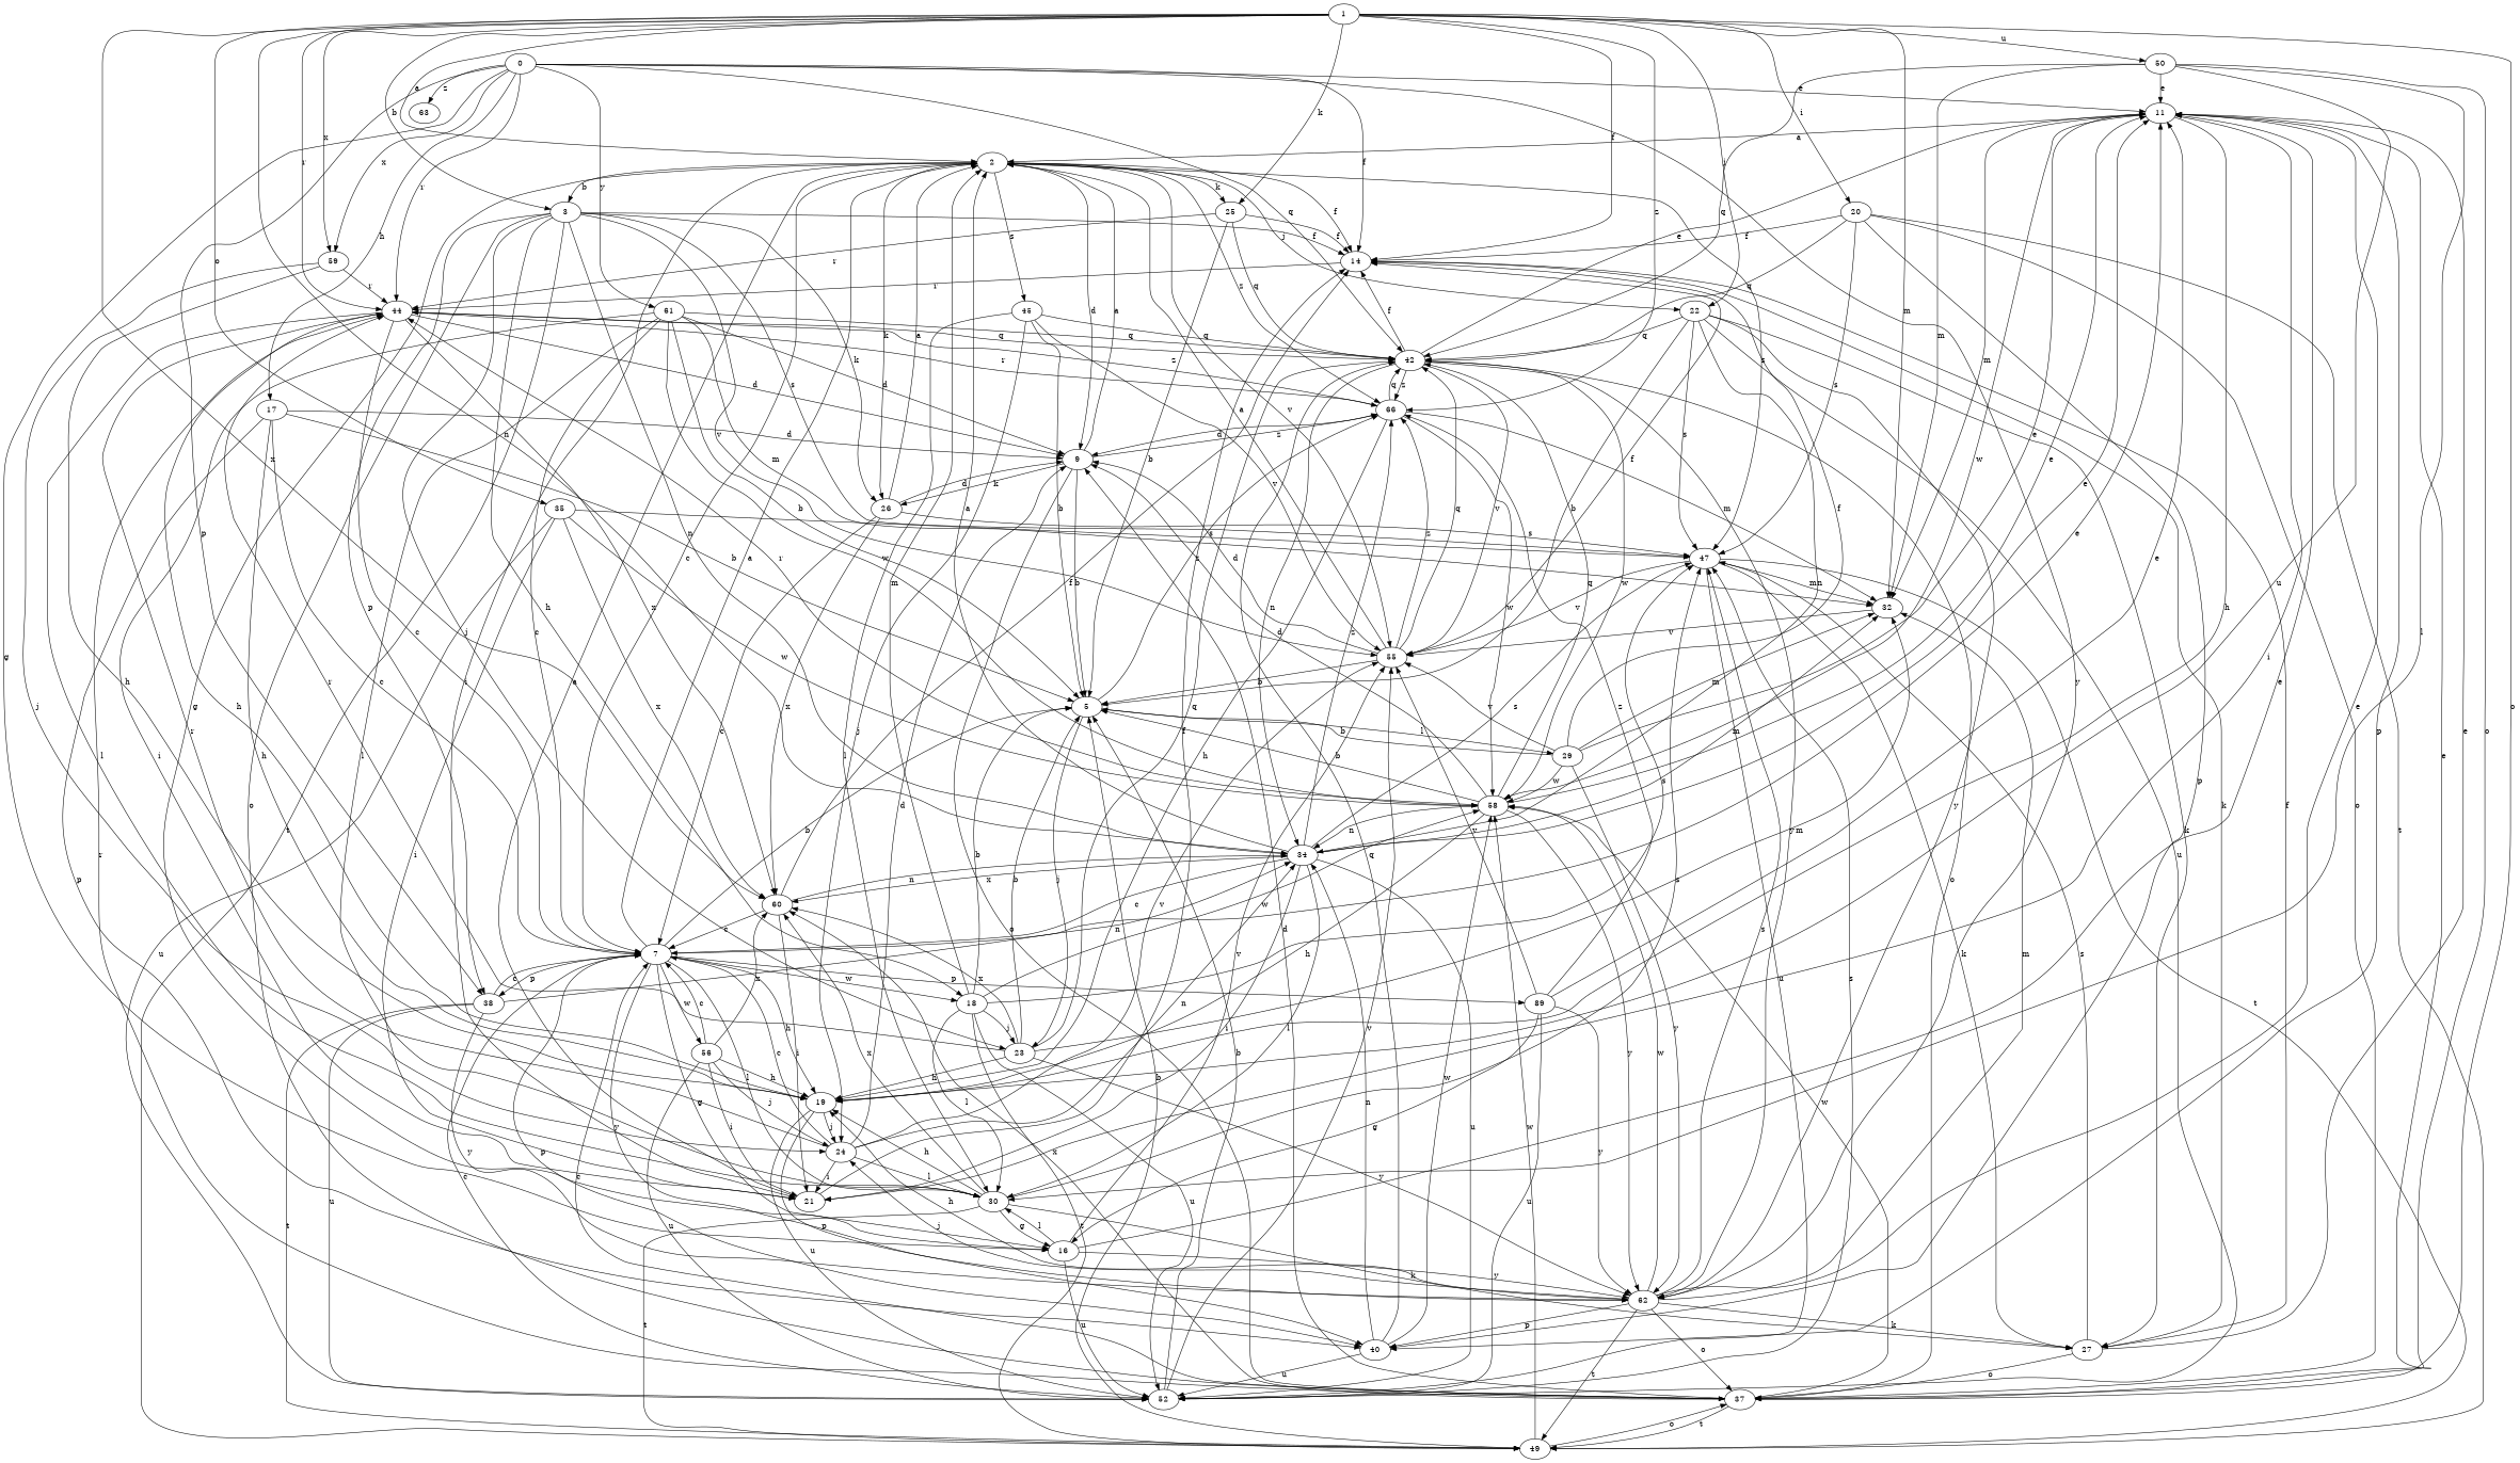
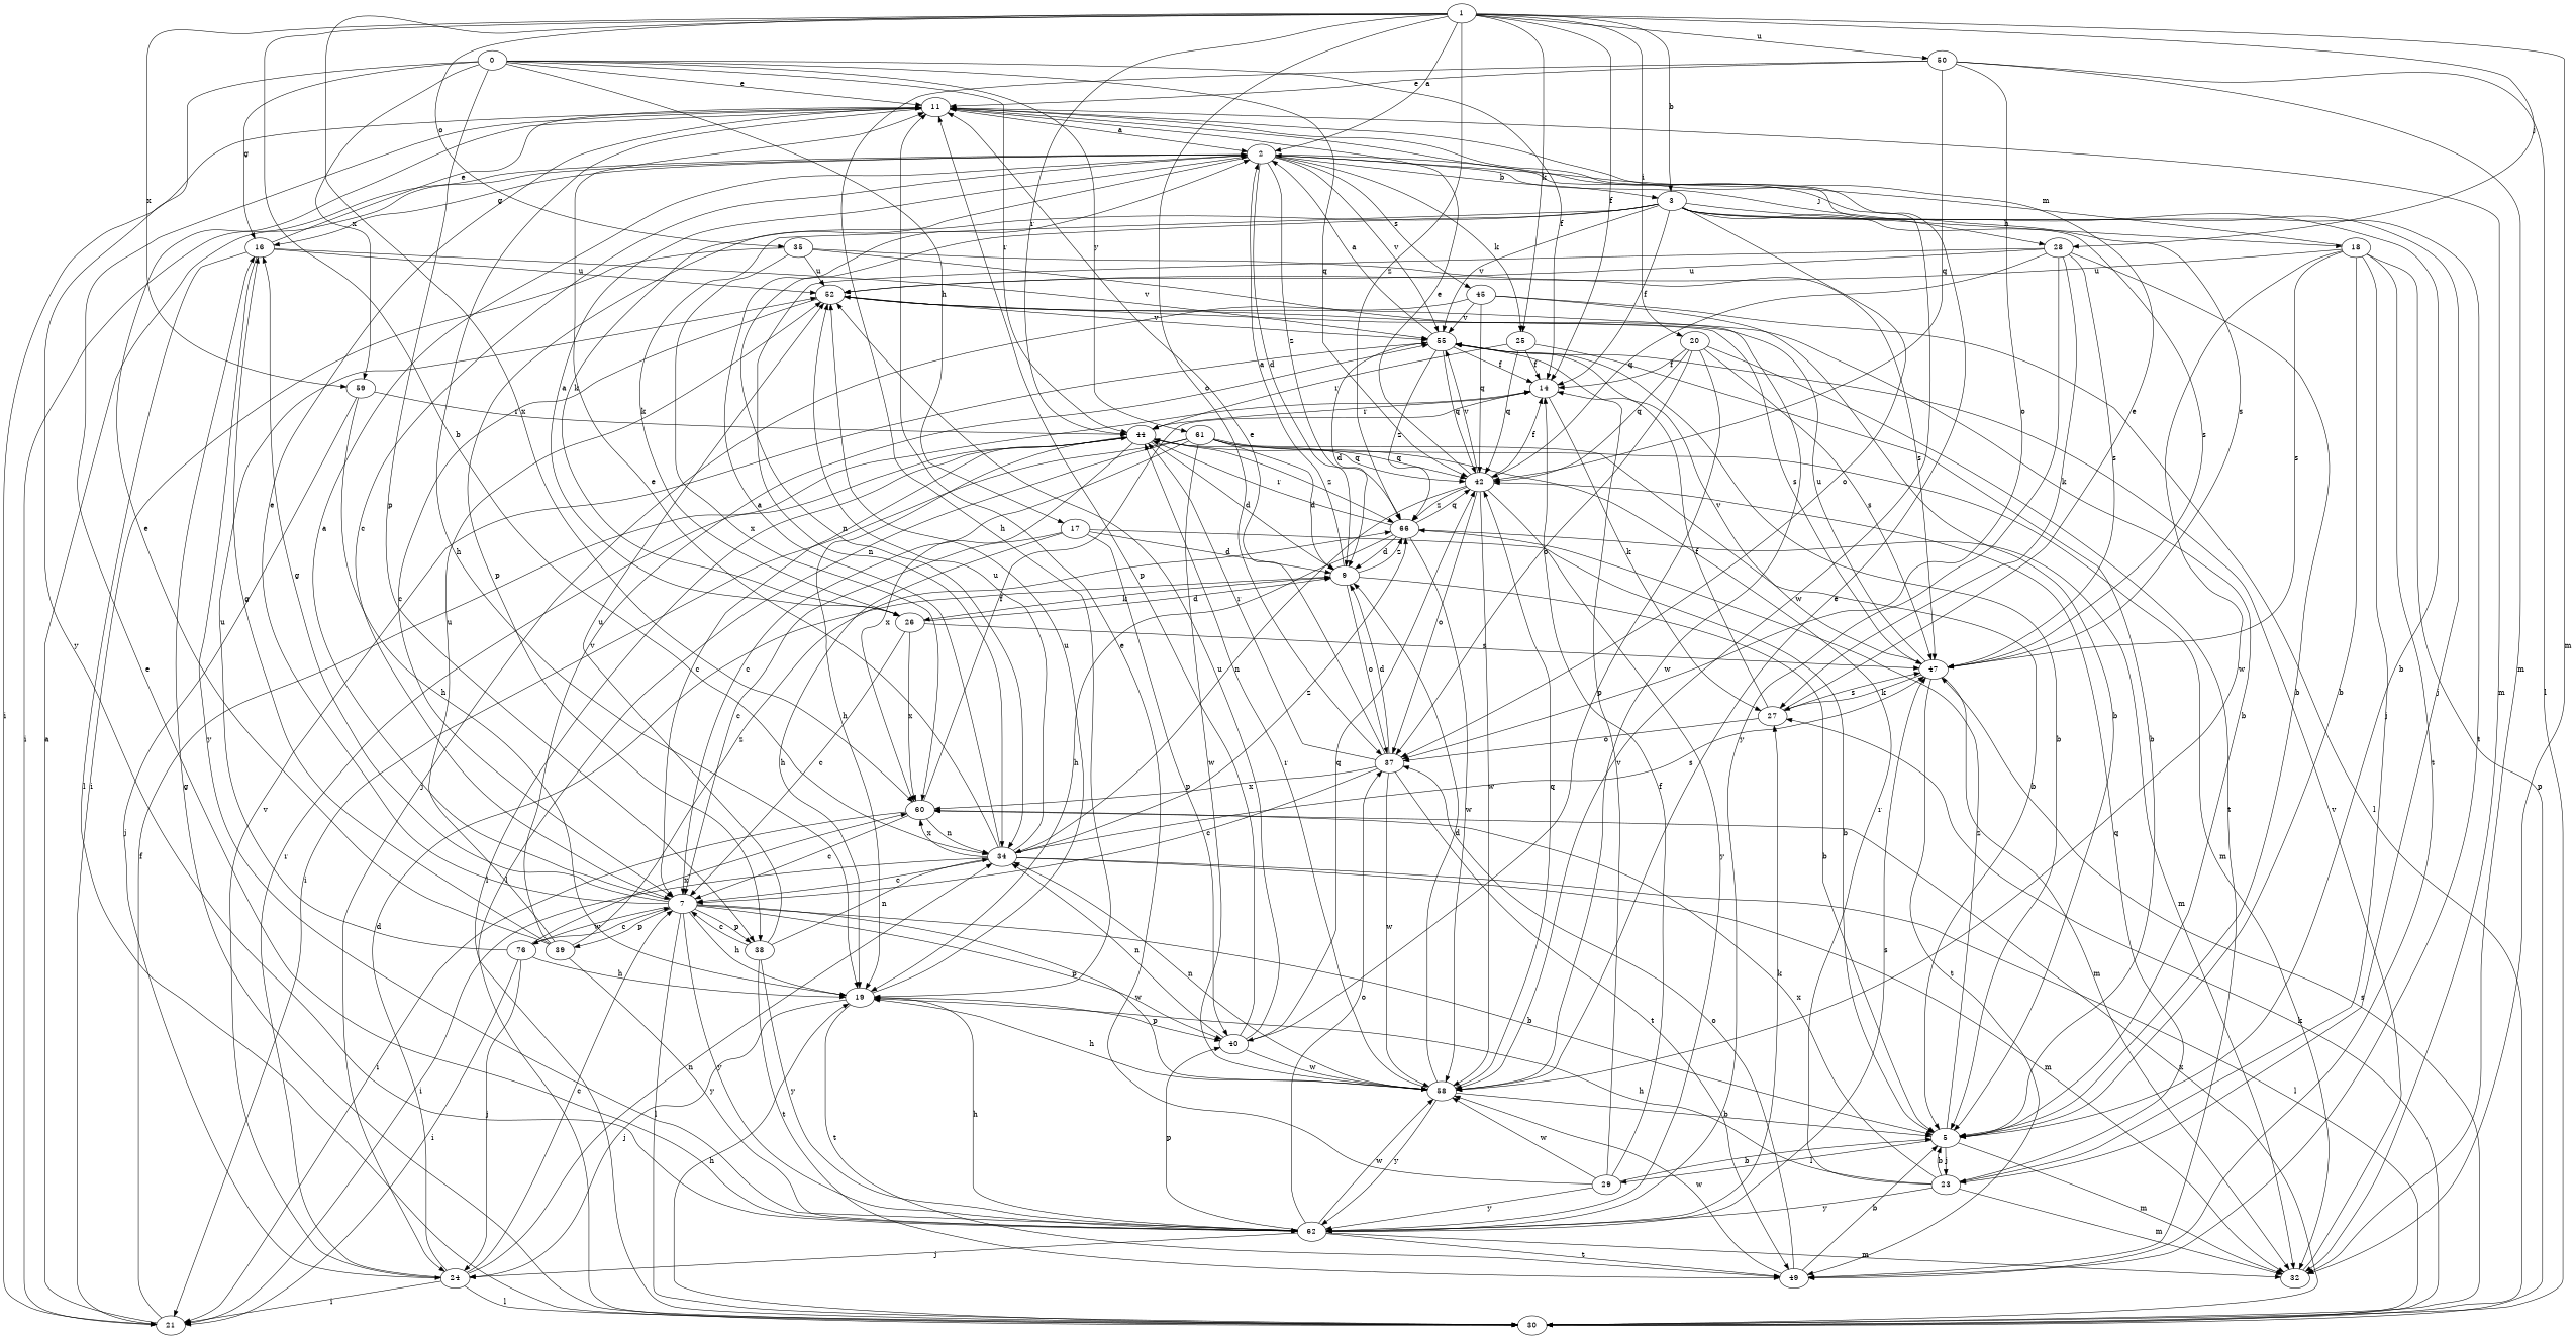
  strict digraph {
    0
    11
    14
    16
    17
    38
    42
    44
    59
    61
    62
-   63
    2
    32
    21
    19
    40
    58
    27
    55
    30
    52
    7
    9
    5
    34
    49
    37
    66
    60
    24
    47
    1
    3
    20
-   22
+   22 [label=28]
    25
    35
    50
    26
    45
    18
    23
-   39 [label=89]
-   56
+   39
+   56 [label=76]
    29
    0 -> 11 [label=e]
    0 -> 14 [label=f]
    0 -> 16 [label=g]
    0 -> 17 [label=h]
    0 -> 38 [label=p]
    0 -> 42 [label=q]
    0 -> 44 [label=r]
    0 -> 59 [label=x]
    0 -> 61 [label=y]
    0 -> 62 [label=y]
-   0 -> 63 [label=z]
    11 -> 2 [label=a]
    11 -> 32 [label=m]
    11 -> 21 [label=i]
    11 -> 19 [label=h]
-   11 -> 40 [label=p]
+   40 -> 11 [label=p]
    11 -> 58 [label=w]
    14 -> 44 [label=r]
    14 -> 27 [label=k]
    16 -> 11 [label=e]
    16 -> 62 [label=y]
    16 -> 55 [label=v]
    16 -> 30 [label=l]
    16 -> 52 [label=u]
    17 -> 19 [label=h]
    17 -> 40 [label=p]
    17 -> 7 [label=c]
    17 -> 9 [label=d]
    17 -> 5 [label=b]
    38 -> 62 [label=y]
    38 -> 52 [label=u]
    38 -> 7 [label=c]
    38 -> 34 [label=n]
    38 -> 49 [label=t]
    42 -> 11 [label=e]
    42 -> 14 [label=f]
    42 -> 62 [label=y]
    42 -> 58 [label=w]
    42 -> 55 [label=v]
    42 -> 34 [label=n]
    42 -> 37 [label=o]
    42 -> 66 [label=z]
    44 -> 42 [label=q]
    44 -> 19 [label=h]
    44 -> 30 [label=l]
    44 -> 7 [label=c]
    44 -> 9 [label=d]
    44 -> 66 [label=z]
    44 -> 60 [label=x]
    59 -> 44 [label=r]
    59 -> 19 [label=h]
    59 -> 24 [label=j]
    61 -> 42 [label=q]
    61 -> 32 [label=m]
    61 -> 21 [label=i]
    61 -> 58 [label=w]
    61 -> 30 [label=l]
    61 -> 7 [label=c]
    61 -> 9 [label=d]
    61 -> 5 [label=b]
    62 -> 11 [label=e]
    62 -> 32 [label=m]
    62 -> 19 [label=h]
    62 -> 40 [label=p]
    62 -> 58 [label=w]
    62 -> 27 [label=k]
    62 -> 49 [label=t]
    62 -> 37 [label=o]
    62 -> 24 [label=j]
    62 -> 47 [label=s]
-   2 -> 14 [label=f]
    2 -> 16 [label=g]
    2 -> 21 [label=i]
    2 -> 55 [label=v]
    2 -> 7 [label=c]
    2 -> 9 [label=d]
    2 -> 66 [label=z]
    2 -> 47 [label=s]
    2 -> 3 [label=b]
    2 -> 22 [label=j]
    2 -> 25 [label=k]
    2 -> 26 [label=k]
    2 -> 45 [label=s]
    32 -> 55 [label=v]
    21 -> 14 [label=f]
    21 -> 2 [label=a]
    19 -> 40 [label=p]
    19 -> 52 [label=u]
    19 -> 24 [label=j]
    40 -> 42 [label=q]
    40 -> 58 [label=w]
    40 -> 52 [label=u]
    40 -> 34 [label=n]
    58 -> 11 [label=e]
    58 -> 42 [label=q]
    58 -> 44 [label=r]
    58 -> 62 [label=y]
    58 -> 19 [label=h]
    58 -> 9 [label=d]
    58 -> 5 [label=b]
    58 -> 34 [label=n]
    27 -> 11 [label=e]
    27 -> 14 [label=f]
    27 -> 37 [label=o]
    27 -> 47 [label=s]
    55 -> 14 [label=f]
    55 -> 42 [label=q]
    55 -> 2 [label=a]
    55 -> 9 [label=d]
    55 -> 5 [label=b]
    55 -> 66 [label=z]
    30 -> 16 [label=g]
    30 -> 19 [label=h]
    30 -> 27 [label=k]
-   30 -> 49 [label=t]
+   19 -> 49 [label=t]
    30 -> 60 [label=x]
    30 -> 47 [label=s]
    52 -> 55 [label=v]
    52 -> 7 [label=c]
    52 -> 5 [label=b]
    52 -> 47 [label=s]
    7 -> 11 [label=e]
    7 -> 16 [label=g]
    7 -> 38 [label=p]
    7 -> 62 [label=y]
    7 -> 2 [label=a]
    7 -> 19 [label=h]
    7 -> 40 [label=p]
-   7 -> 18 [label=w]
+   7 -> 58 [label=w]
    7 -> 30 [label=l]
    7 -> 5 [label=b]
    7 -> 39 [label=p]
    7 -> 56 [label=w]
    9 -> 2 [label=a]
    9 -> 5 [label=b]
    9 -> 37 [label=o]
    9 -> 66 [label=z]
    9 -> 26 [label=k]
    5 -> 66 [label=z]
    5 -> 23 [label=j]
    5 -> 29 [label=l]
    34 -> 11 [label=e]
    34 -> 2 [label=a]
    34 -> 32 [label=m]
    34 -> 21 [label=i]
    34 -> 30 [label=l]
    34 -> 52 [label=u]
    34 -> 7 [label=c]
    34 -> 66 [label=z]
    34 -> 60 [label=x]
    34 -> 47 [label=s]
    49 -> 58 [label=w]
    49 -> 5 [label=b]
    49 -> 37 [label=o]
    37 -> 11 [label=e]
    37 -> 44 [label=r]
    37 -> 58 [label=w]
    37 -> 7 [label=c]
    37 -> 9 [label=d]
    37 -> 49 [label=t]
    37 -> 60 [label=x]
    66 -> 42 [label=q]
    66 -> 44 [label=r]
    66 -> 32 [label=m]
    66 -> 19 [label=h]
    66 -> 58 [label=w]
    66 -> 9 [label=d]
    60 -> 14 [label=f]
    60 -> 21 [label=i]
    60 -> 7 [label=c]
    60 -> 34 [label=n]
    24 -> 44 [label=r]
    24 -> 21 [label=i]
    24 -> 55 [label=v]
    24 -> 30 [label=l]
    24 -> 7 [label=c]
    24 -> 9 [label=d]
    24 -> 34 [label=n]
    47 -> 32 [label=m]
    47 -> 27 [label=k]
    47 -> 55 [label=v]
    47 -> 52 [label=u]
    47 -> 49 [label=t]
    1 -> 14 [label=f]
    1 -> 44 [label=r]
    1 -> 59 [label=x]
    1 -> 2 [label=a]
    1 -> 32 [label=m]
-   1 -> 34 [label=n]
+   1 -> 34 [label=b]
    1 -> 37 [label=o]
    1 -> 66 [label=z]
    1 -> 60 [label=x]
    1 -> 3 [label=b]
    1 -> 20 [label=i]
    1 -> 22 [label=j]
    1 -> 25 [label=k]
    1 -> 35 [label=o]
    1 -> 50 [label=u]
    3 -> 14 [label=f]
    3 -> 38 [label=p]
    3 -> 55 [label=v]
+   3 -> 5 [label=b]
    3 -> 34 [label=n]
    3 -> 49 [label=t]
    3 -> 37 [label=o]
    3 -> 47 [label=s]
    3 -> 26 [label=k]
    3 -> 18 [label=h]
    3 -> 23 [label=j]
    20 -> 14 [label=f]
    20 -> 42 [label=q]
    20 -> 40 [label=p]
    20 -> 49 [label=t]
    20 -> 37 [label=o]
    20 -> 47 [label=s]
    22 -> 42 [label=q]
    22 -> 62 [label=y]
    22 -> 27 [label=k]
    22 -> 52 [label=u]
    22 -> 5 [label=b]
    22 -> 34 [label=n]
    22 -> 47 [label=s]
    25 -> 14 [label=f]
    25 -> 42 [label=q]
    25 -> 44 [label=r]
    25 -> 5 [label=b]
    35 -> 21 [label=i]
    35 -> 58 [label=w]
    35 -> 52 [label=u]
    35 -> 60 [label=x]
    35 -> 47 [label=s]
    50 -> 11 [label=e]
    50 -> 42 [label=q]
    50 -> 32 [label=m]
-   50 -> 19 [label=u]
+   50 -> 19 [label=h]
    50 -> 30 [label=l]
    50 -> 37 [label=o]
    26 -> 2 [label=a]
    26 -> 7 [label=c]
    26 -> 9 [label=d]
    26 -> 60 [label=x]
    26 -> 47 [label=s]
    45 -> 42 [label=q]
    45 -> 55 [label=v]
    45 -> 30 [label=l]
    45 -> 5 [label=b]
    45 -> 24 [label=j]
    18 -> 2 [label=m]
    18 -> 58 [label=w]
-   18 -> 30 [label=l]
+   18 -> 30 [label=p]
    18 -> 52 [label=u]
    18 -> 5 [label=b]
    18 -> 49 [label=t]
    18 -> 47 [label=s]
    18 -> 23 [label=j]
    23 -> 42 [label=q]
    23 -> 44 [label=r]
    23 -> 62 [label=y]
    23 -> 32 [label=m]
    23 -> 19 [label=h]
    23 -> 5 [label=b]
    23 -> 60 [label=x]
    39 -> 11 [label=e]
    39 -> 16 [label=g]
    39 -> 62 [label=y]
    39 -> 55 [label=v]
    39 -> 52 [label=u]
    39 -> 66 [label=z]
    56 -> 21 [label=i]
    56 -> 19 [label=h]
    56 -> 52 [label=u]
    56 -> 7 [label=c]
    56 -> 60 [label=x]
    56 -> 24 [label=j]
    29 -> 11 [label=e]
    29 -> 14 [label=f]
    29 -> 62 [label=y]
-   29 -> 32 [label=m]
+   5 -> 32 [label=m]
    29 -> 58 [label=w]
    29 -> 55 [label=v]
    29 -> 5 [label=b]
  }
